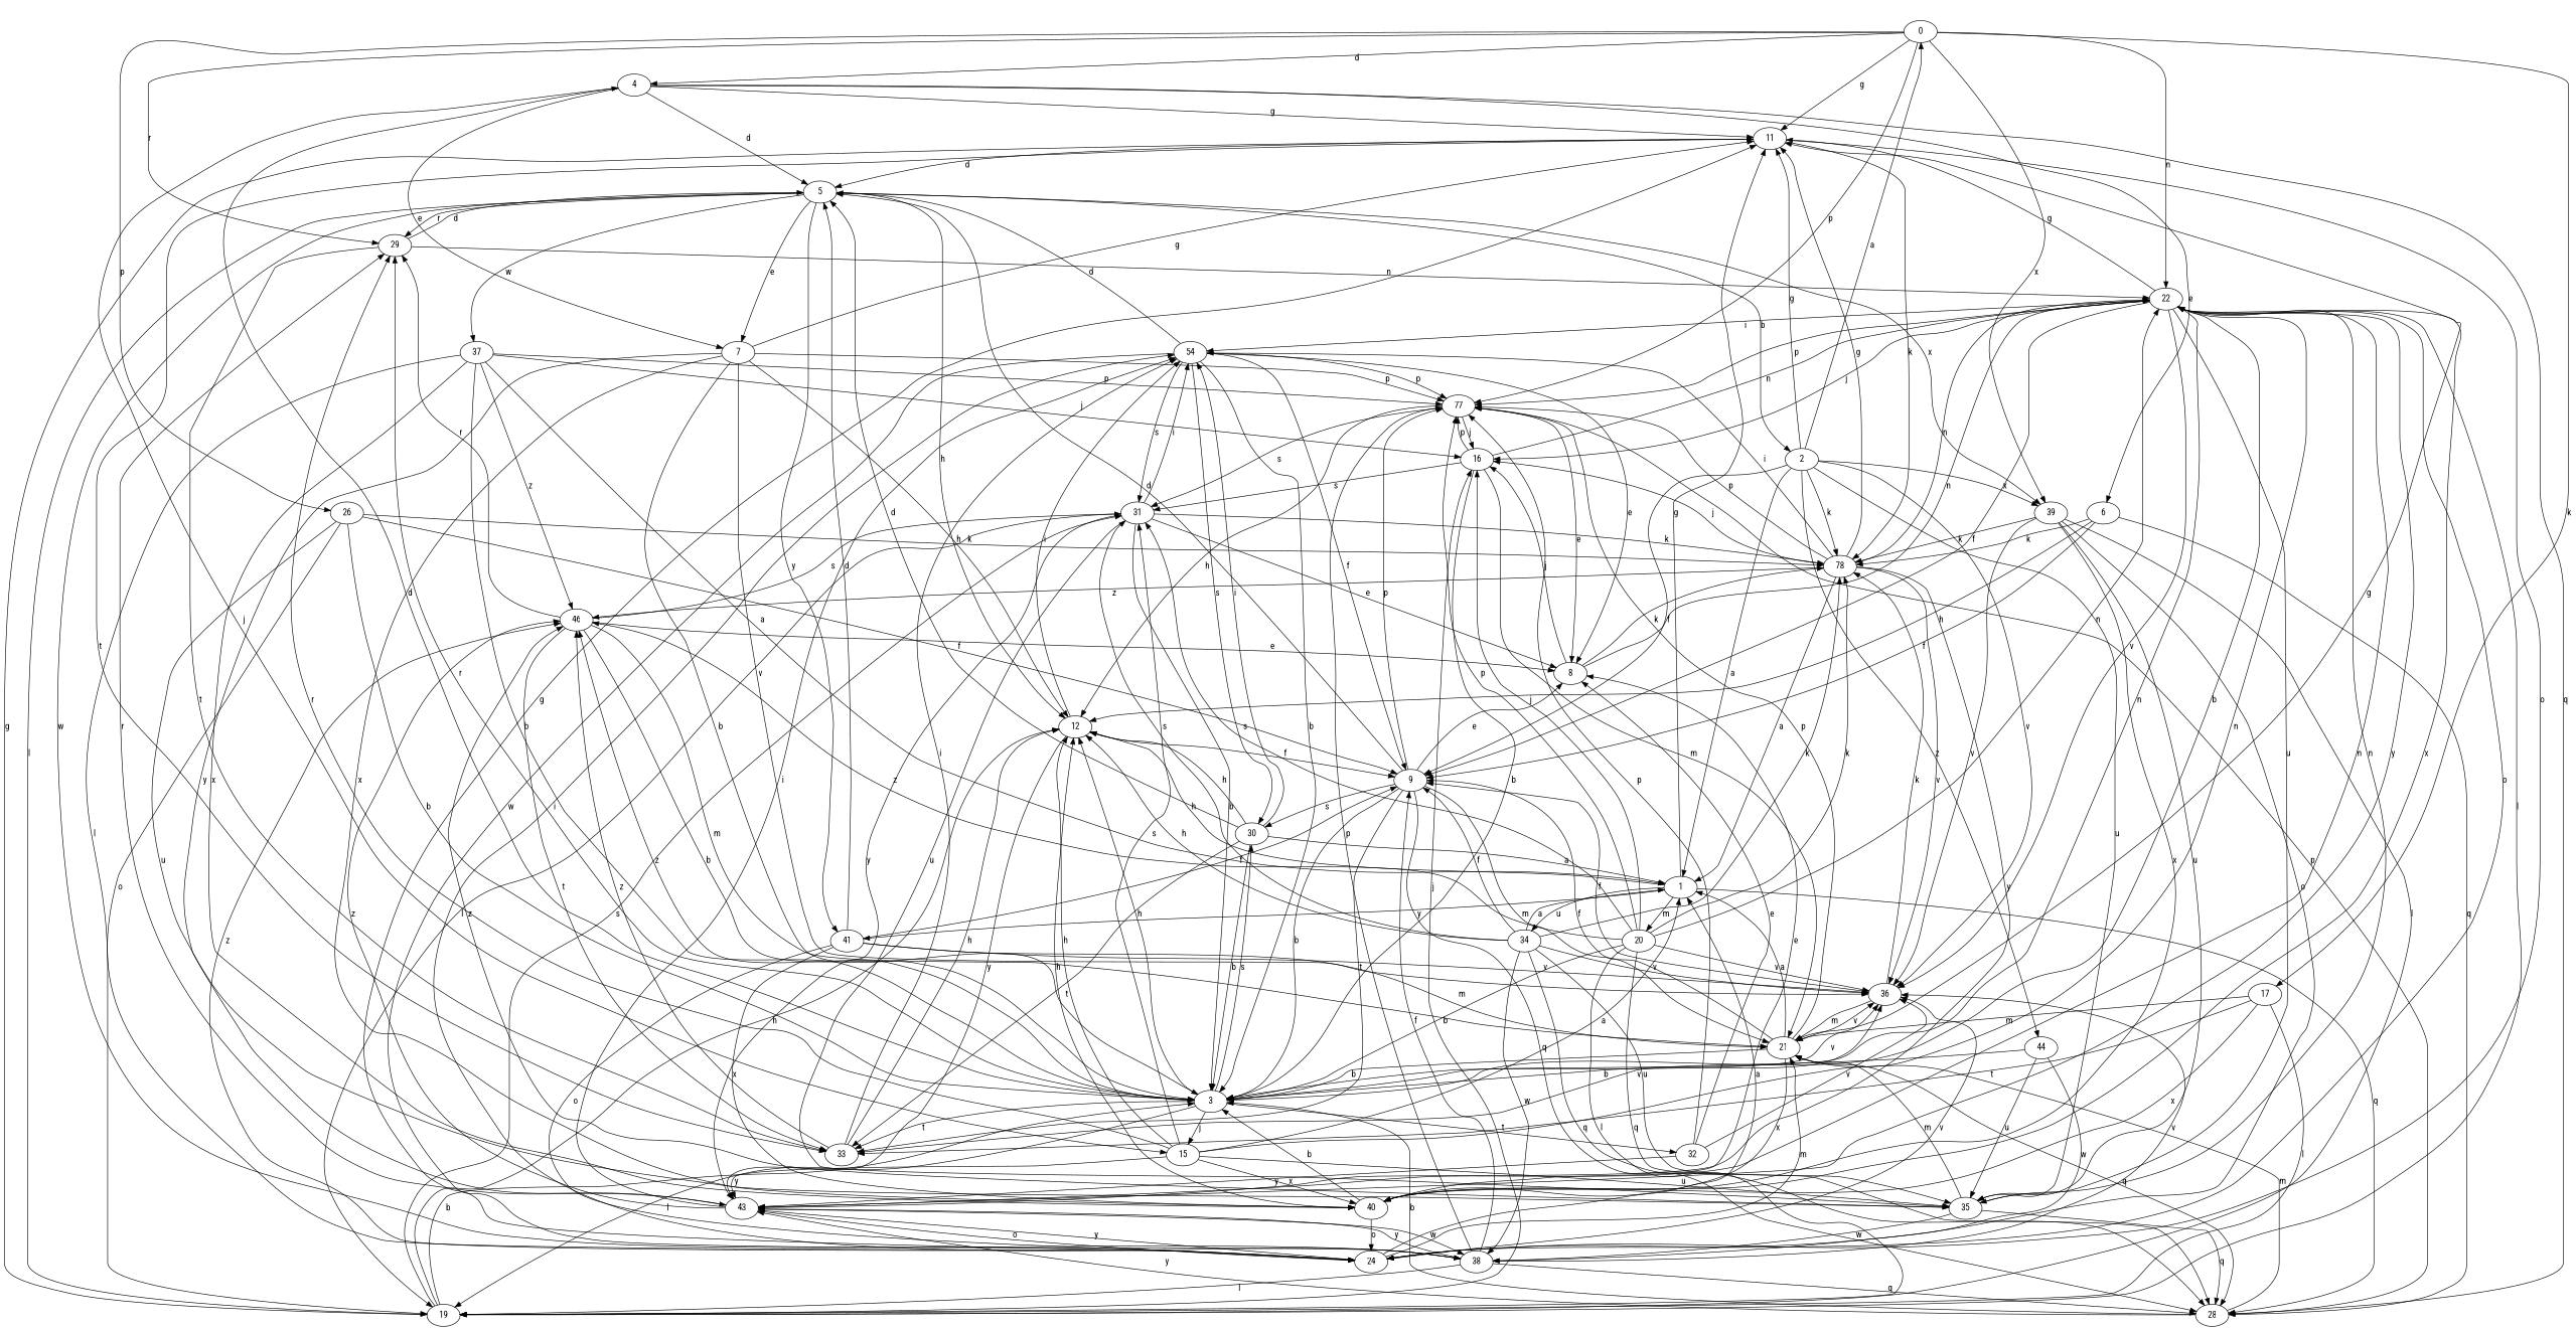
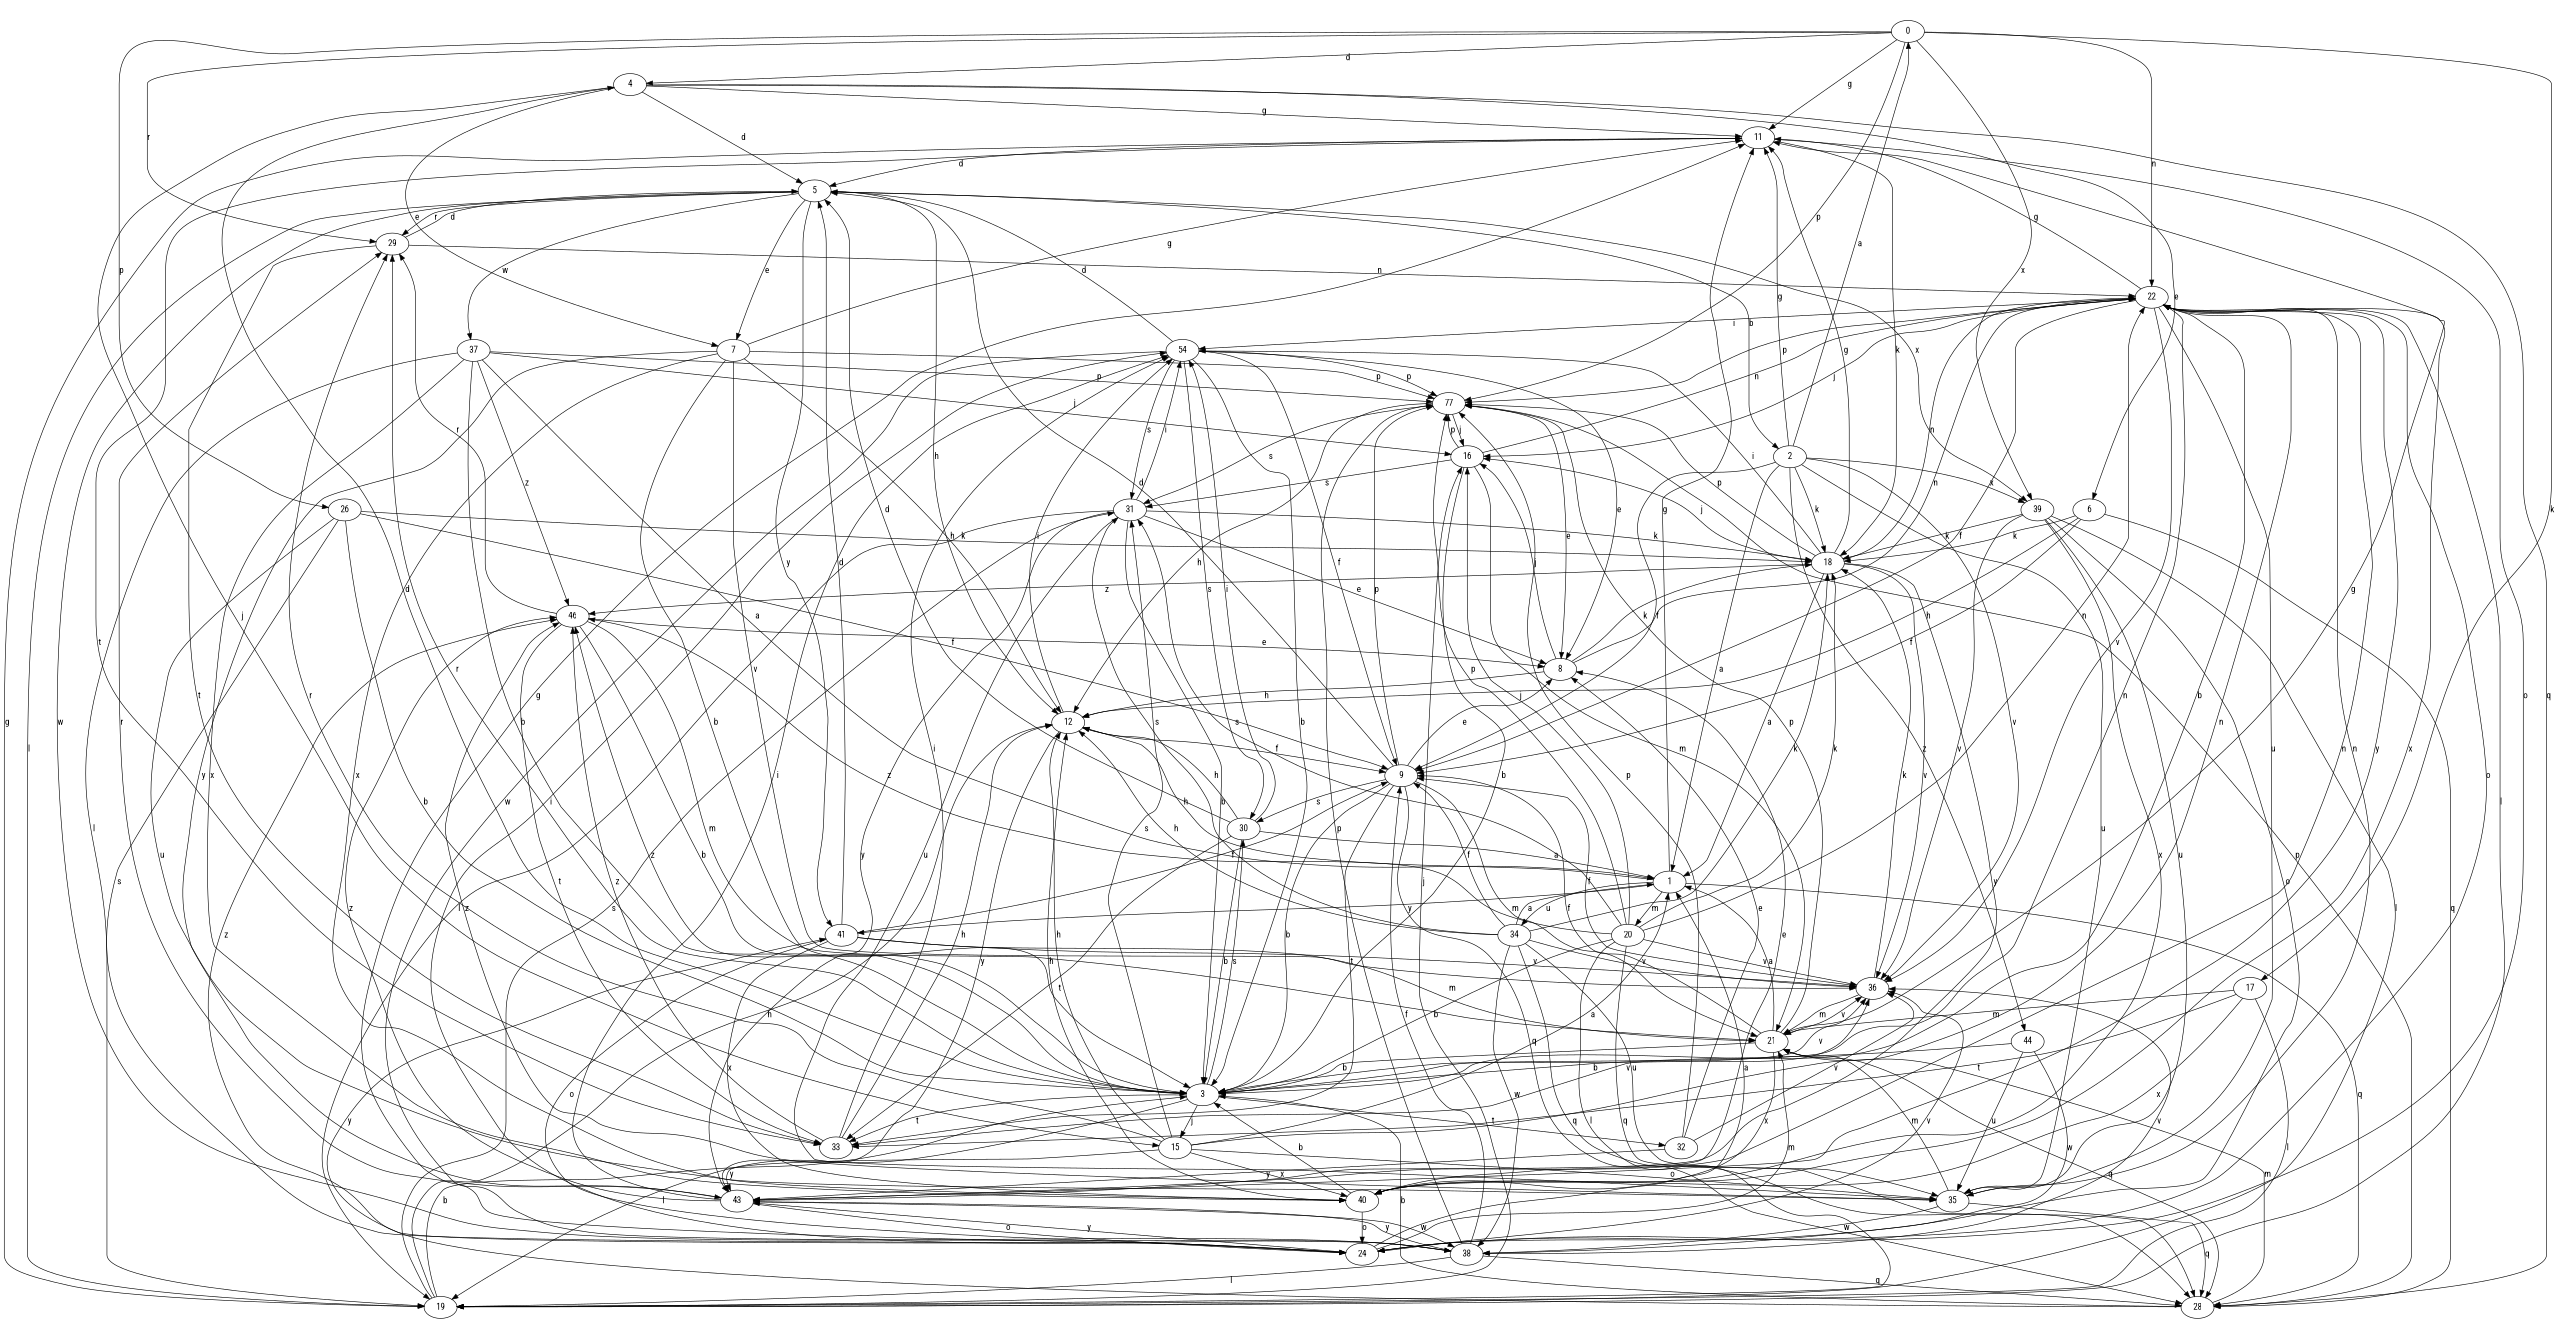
  strict digraph {
    fontname="Roboto Condensed"
    node [fontname="Roboto Condensed"]
    edge [fontname="Roboto Condensed"]
    0
    4
    11
    17
    22
    26
    n7 [label=77]
    29
    39
    28
    15
    5
    6
    7
-   18 [label=78]
+   18
    33
    24
    19
    40
    21
    9
    35
    36
    3
    43
    16
    n27 [label=54]
    12
    8
    31
    1
    20
    34
    41
    46
    38
    2
    44
    30
    32
    37
    0 -> 4 [label=d]
    0 -> 11 [label=g]
    0 -> 17 [label=k]
    0 -> 22 [label=n]
    0 -> 26 [label=p]
    0 -> n7 [label=p]
    0 -> 29 [label=r]
    0 -> 39 [label=x]
    4 -> 11 [label=g]
    4 -> 28 [label=q]
    4 -> 15 [label=j]
    4 -> 5 [label=d]
    4 -> 6 [label=e]
    4 -> 7 [label=e]
    11 -> 5 [label=d]
    11 -> 18 [label=k]
    11 -> 33 [label=t]
    11 -> 24 [label=o]
    17 -> 33 [label=t]
    17 -> 19 [label=l]
    17 -> 40 [label=x]
    17 -> 21 [label=m]
    22 -> 11 [label=g]
    22 -> n7 [label=p]
    22 -> 24 [label=o]
    22 -> 19 [label=l]
    22 -> 40 [label=x]
    22 -> 9 [label=f]
    22 -> 35 [label=u]
    22 -> 36 [label=v]
    22 -> 3 [label=b]
    22 -> 43 [label=y]
    22 -> 16 [label=j]
    22 -> n27 [label=i]
    26 -> 18 [label=k]
-   26 -> 24 [label=o]
+   26 -> 24 [label=s]
    26 -> 9 [label=f]
    26 -> 35 [label=u]
    26 -> 3 [label=b]
    n7 -> 16 [label=j]
    n7 -> 12 [label=h]
    n7 -> 8 [label=e]
    n7 -> 31 [label=s]
    29 -> 22 [label=n]
    29 -> 5 [label=d]
    29 -> 33 [label=t]
    39 -> 18 [label=k]
    39 -> 24 [label=o]
    39 -> 19 [label=l]
    39 -> 40 [label=x]
    39 -> 35 [label=u]
    39 -> 36 [label=v]
    28 -> n7 [label=p]
    28 -> 21 [label=m]
    28 -> 3 [label=b]
-   28 -> 43 [label=y]
+   28 -> 41 [label=y]
    15 -> 22 [label=n]
    15 -> 29 [label=r]
    15 -> 40 [label=x]
-   15 -> 35 [label=u]
+   15 -> 35 [label=o]
    15 -> 43 [label=y]
    15 -> 12 [label=h]
    15 -> 31 [label=s]
    15 -> 1 [label=a]
    5 -> 29 [label=r]
    5 -> 39 [label=x]
    5 -> 7 [label=e]
    5 -> 19 [label=l]
    5 -> 12 [label=h]
    5 -> 41 [label=y]
    5 -> 38 [label=w]
    5 -> 2 [label=b]
    5 -> 37 [label=w]
    6 -> 28 [label=q]
    6 -> 18 [label=k]
    6 -> 9 [label=f]
    6 -> 12 [label=h]
    7 -> 11 [label=g]
    7 -> n7 [label=p]
    7 -> 40 [label=x]
    7 -> 36 [label=v]
    7 -> 3 [label=b]
    7 -> 43 [label=y]
    7 -> 12 [label=h]
    18 -> 11 [label=g]
    18 -> 22 [label=n]
    18 -> n7 [label=p]
    18 -> 36 [label=v]
    18 -> 43 [label=y]
    18 -> 16 [label=j]
    18 -> n27 [label=i]
    18 -> 1 [label=a]
    18 -> 46 [label=z]
    33 -> 36 [label=v]
    33 -> n27 [label=i]
    33 -> 12 [label=h]
    33 -> 46 [label=z]
    24 -> 11 [label=g]
    24 -> 21 [label=m]
    24 -> 36 [label=v]
    24 -> 43 [label=y]
    24 -> 1 [label=a]
    24 -> 46 [label=z]
    19 -> 11 [label=g]
    19 -> 3 [label=b]
    19 -> 16 [label=j]
    19 -> 12 [label=h]
    19 -> 31 [label=s]
    40 -> 24 [label=o]
    40 -> 3 [label=b]
    40 -> 12 [label=h]
    40 -> 8 [label=e]
    21 -> 11 [label=g]
    21 -> n7 [label=p]
    21 -> 28 [label=q]
    21 -> 40 [label=x]
    21 -> 9 [label=f]
    21 -> 36 [label=v]
    21 -> 3 [label=b]
    21 -> 1 [label=a]
    9 -> n7 [label=p]
    9 -> 28 [label=q]
    9 -> 5 [label=d]
    9 -> 33 [label=t]
    9 -> 21 [label=m]
    9 -> 3 [label=b]
    9 -> 8 [label=e]
    9 -> 30 [label=s]
    35 -> 22 [label=n]
    35 -> 28 [label=q]
    35 -> 21 [label=m]
    35 -> 46 [label=z]
    35 -> 38 [label=w]
    36 -> 18 [label=k]
    36 -> 21 [label=m]
    36 -> 9 [label=f]
    3 -> 4 [label=d]
    3 -> 22 [label=n]
    3 -> 29 [label=r]
    3 -> 15 [label=j]
    3 -> 33 [label=t]
    3 -> 19 [label=l]
    3 -> 36 [label=v]
-   3 -> 12 [label=h]
+   8 -> 12 [label=h]
    3 -> 46 [label=z]
    3 -> 30 [label=s]
    3 -> 32 [label=t]
    43 -> 22 [label=n]
    43 -> 29 [label=r]
    43 -> 24 [label=o]
    43 -> n27 [label=i]
    43 -> 46 [label=z]
    43 -> 38 [label=w]
    16 -> 22 [label=n]
    16 -> n7 [label=p]
    16 -> 21 [label=m]
    16 -> 3 [label=b]
    16 -> 31 [label=s]
    n27 -> n7 [label=p]
    n27 -> 5 [label=d]
    n27 -> 9 [label=f]
    n27 -> 3 [label=b]
    n27 -> 8 [label=e]
    n27 -> 31 [label=s]
    n27 -> 38 [label=w]
    n27 -> 30 [label=s]
    12 -> 9 [label=f]
    12 -> 43 [label=y]
    12 -> n27 [label=i]
    8 -> 22 [label=n]
    8 -> 18 [label=k]
    8 -> 16 [label=j]
    31 -> 18 [label=k]
    31 -> 19 [label=l]
    31 -> 35 [label=u]
    31 -> 3 [label=b]
    31 -> 43 [label=y]
    31 -> n27 [label=i]
    31 -> 8 [label=e]
    1 -> 11 [label=g]
    1 -> 28 [label=q]
    1 -> 12 [label=h]
    1 -> 20 [label=m]
    1 -> 34 [label=u]
    1 -> 41 [label=y]
    20 -> 22 [label=n]
    20 -> n7 [label=p]
    20 -> 28 [label=q]
    20 -> 18 [label=k]
    20 -> 19 [label=l]
    20 -> 36 [label=v]
    20 -> 3 [label=b]
    20 -> 16 [label=j]
    20 -> 31 [label=s]
    20 -> 46 [label=z]
    34 -> 28 [label=q]
    34 -> 18 [label=k]
    34 -> 9 [label=f]
    34 -> 35 [label=u]
    34 -> 36 [label=v]
    34 -> 12 [label=h]
    34 -> 31 [label=s]
    34 -> 1 [label=a]
    34 -> 38 [label=w]
    41 -> 5 [label=d]
    41 -> 24 [label=o]
    41 -> 40 [label=x]
    41 -> 21 [label=m]
    41 -> 9 [label=f]
    41 -> 36 [label=v]
    46 -> 29 [label=r]
    46 -> 33 [label=t]
    46 -> 21 [label=m]
    46 -> 3 [label=b]
    46 -> 8 [label=e]
-   46 -> 31 [label=s]
    38 -> n7 [label=p]
    38 -> 28 [label=q]
    38 -> 19 [label=l]
    38 -> 9 [label=f]
    38 -> 36 [label=v]
    38 -> 43 [label=y]
    38 -> n27 [label=i]
    2 -> 0 [label=a]
    2 -> 11 [label=g]
    2 -> 39 [label=x]
    2 -> 18 [label=k]
    2 -> 9 [label=f]
    2 -> 35 [label=u]
    2 -> 36 [label=v]
    2 -> 1 [label=a]
    2 -> 44 [label=z]
    44 -> 35 [label=u]
    44 -> 3 [label=b]
    44 -> 38 [label=w]
    30 -> 5 [label=d]
    30 -> 33 [label=t]
    30 -> 3 [label=b]
    30 -> n27 [label=i]
    30 -> 12 [label=h]
    30 -> 1 [label=a]
    32 -> n7 [label=p]
    32 -> 36 [label=v]
    32 -> 43 [label=y]
    32 -> 8 [label=e]
    37 -> n7 [label=p]
    37 -> 19 [label=l]
    37 -> 40 [label=x]
    37 -> 3 [label=b]
    37 -> 16 [label=j]
    37 -> 1 [label=a]
    37 -> 46 [label=z]
  }
